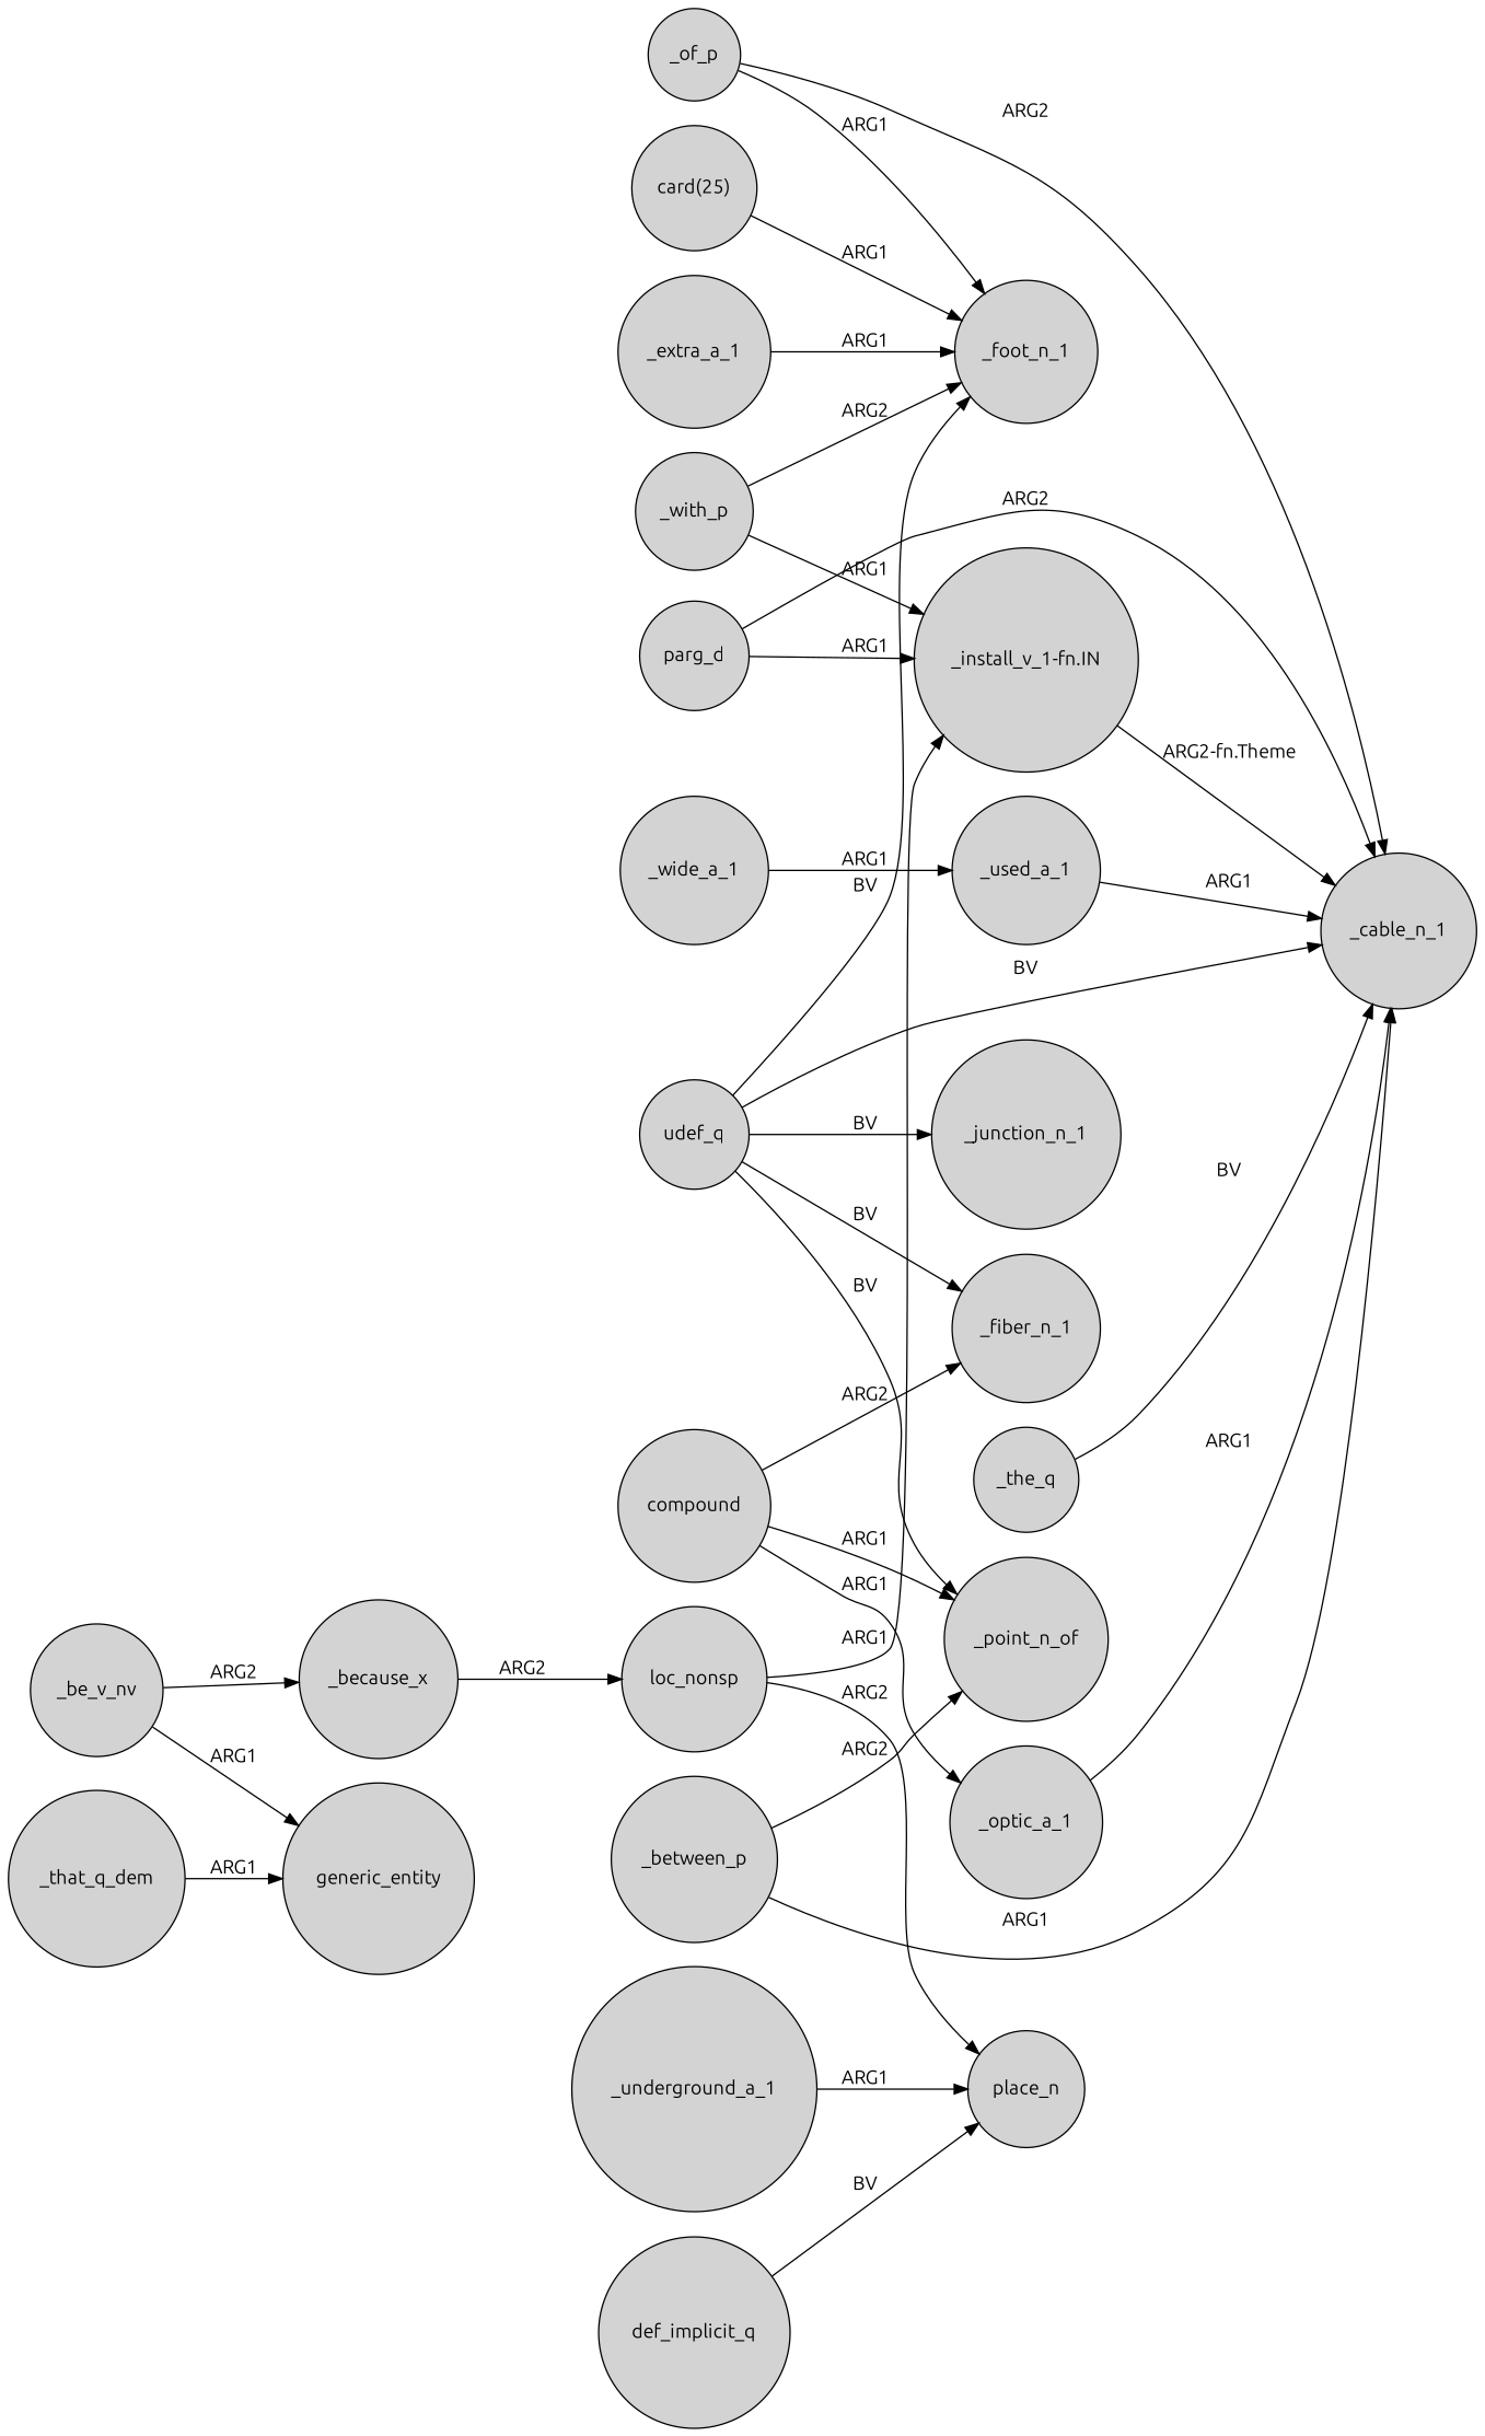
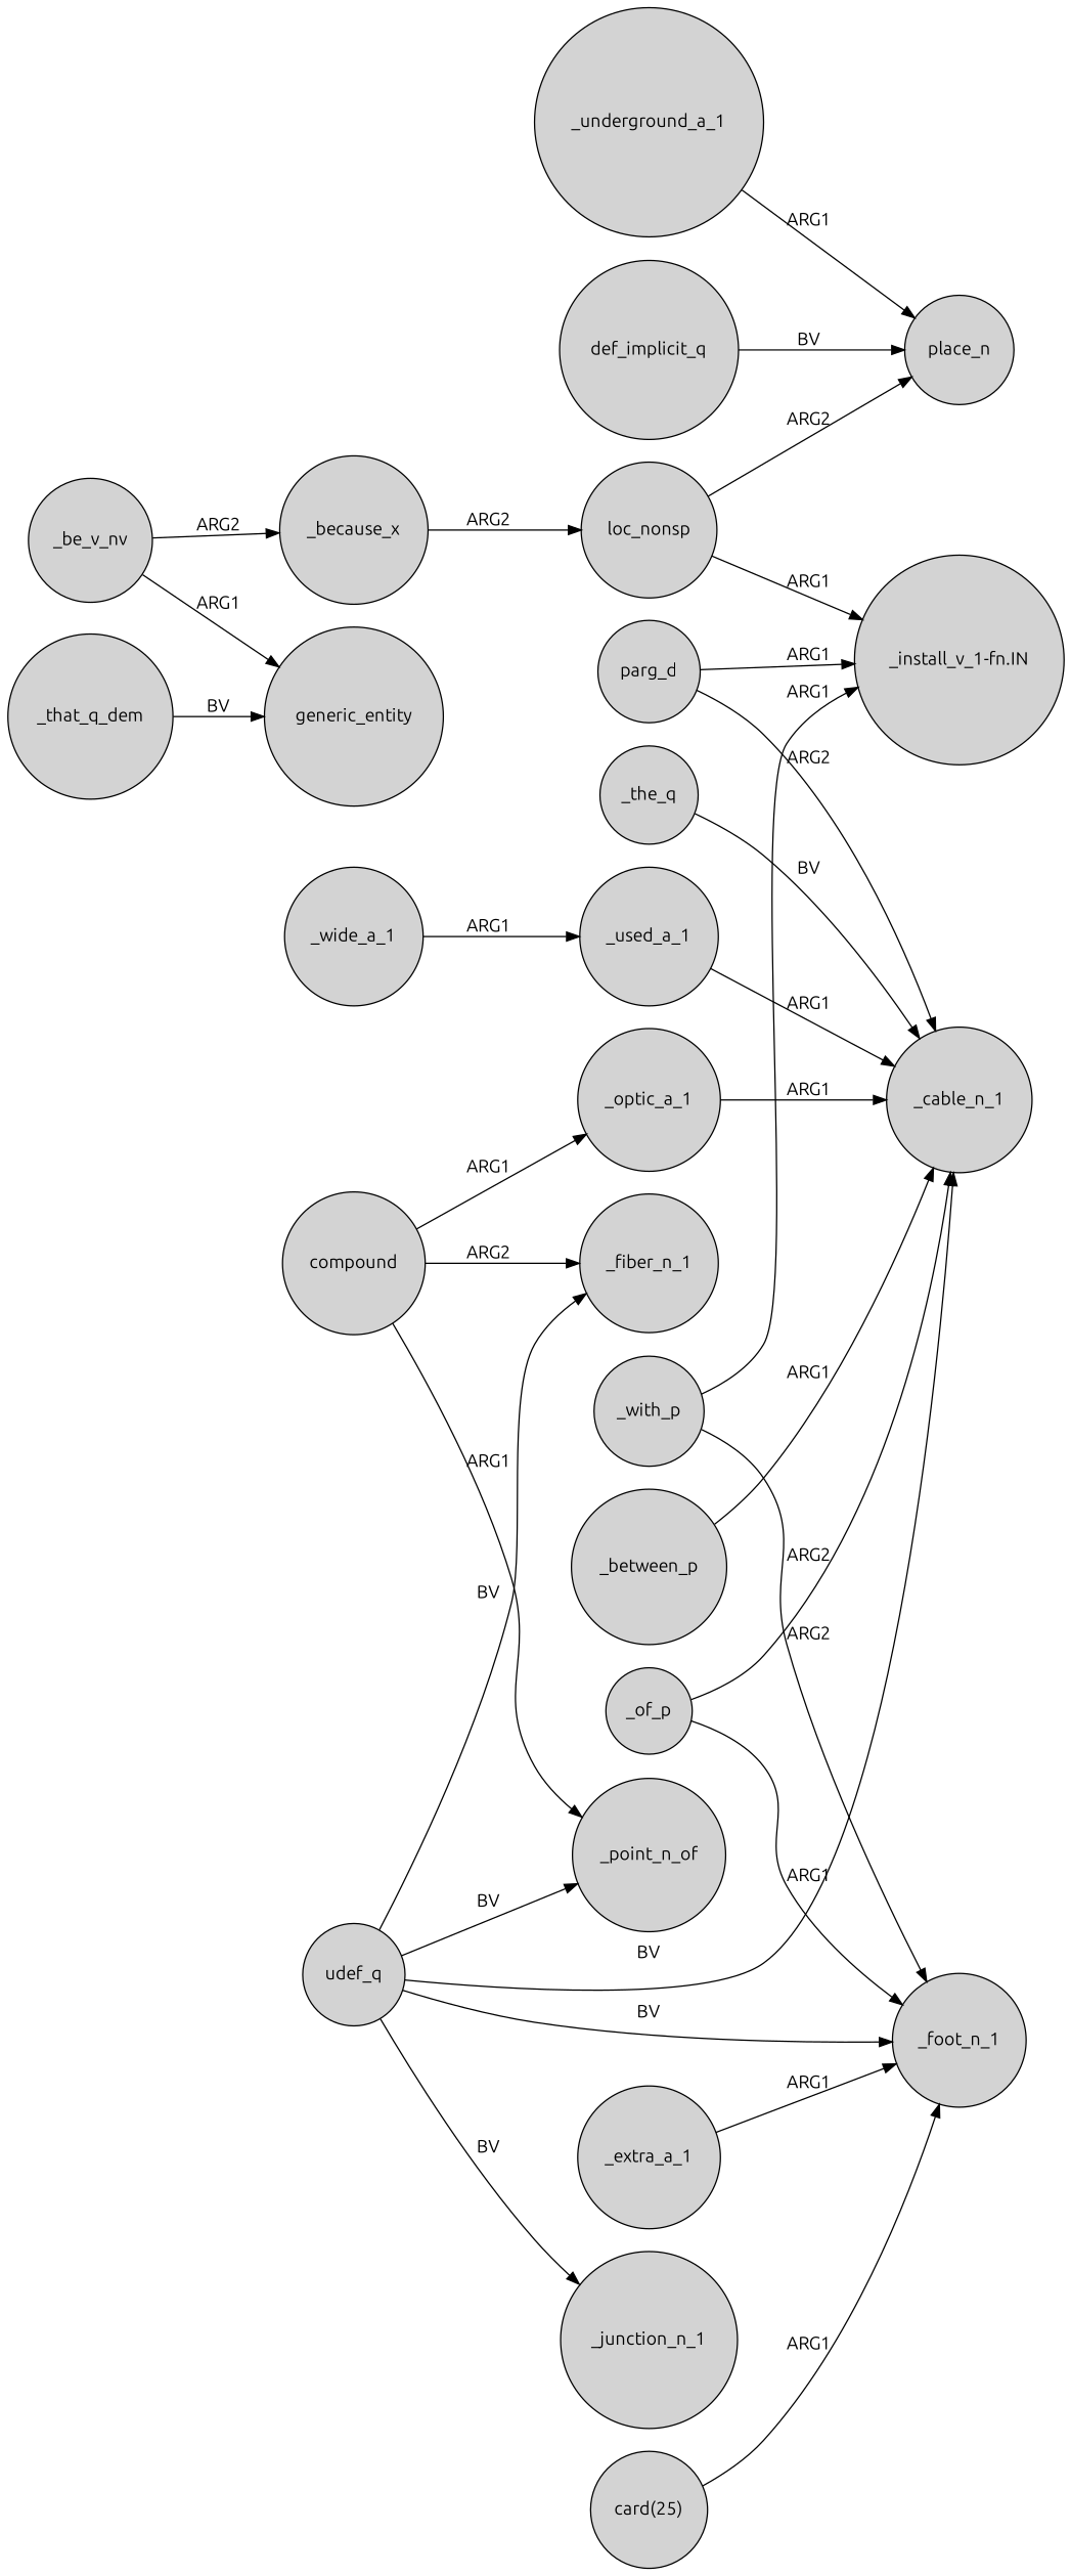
  digraph {
    fontname=Ubuntu
    rankdir=LR
    node [fontname=Ubuntu shape=circle style=filled]
    edge [fontname=Ubuntu]
    _with_p
    _foot_n_1
    "_install_v_1-fn.IN"
    _cable_n_1
    parg_d
    _that_q_dem
    generic_entity
    _because_x
    loc_nonsp
    udef_q
    _fiber_n_1
    _point_n_of
    _junction_n_1
    def_implicit_q
    place_n
    _extra_a_1
    _of_p
    _wide_a_1
    _used_a_1
    compound
    _optic_a_1
    _be_v_nv
    "card(25)"
    _underground_a_1
    _between_p
    _the_q
    _with_p -> _foot_n_1 [label=ARG2]
    _with_p -> "_install_v_1-fn.IN" [label=ARG1]
-   "_install_v_1-fn.IN" -> _cable_n_1 [label="ARG2-fn.Theme"]
    parg_d -> "_install_v_1-fn.IN" [label=ARG1]
    parg_d -> _cable_n_1 [label=ARG2]
-   _that_q_dem -> generic_entity [label=ARG1]
+   _that_q_dem -> generic_entity [label=BV]
    _because_x -> loc_nonsp [label=ARG2]
    loc_nonsp -> "_install_v_1-fn.IN" [label=ARG1]
    loc_nonsp -> place_n [label=ARG2]
    udef_q -> _foot_n_1 [label=BV]
    udef_q -> _cable_n_1 [label=BV]
    udef_q -> _fiber_n_1 [label=BV]
    udef_q -> _point_n_of [label=BV]
    udef_q -> _junction_n_1 [label=BV]
    def_implicit_q -> place_n [label=BV]
    _extra_a_1 -> _foot_n_1 [label=ARG1]
    _of_p -> _foot_n_1 [label=ARG1]
    _of_p -> _cable_n_1 [label=ARG2]
    _wide_a_1 -> _used_a_1 [label=ARG1]
    _used_a_1 -> _cable_n_1 [label=ARG1]
    compound -> _fiber_n_1 [label=ARG2]
    compound -> _point_n_of [label=ARG1]
    compound -> _optic_a_1 [label=ARG1]
    _optic_a_1 -> _cable_n_1 [label=ARG1]
    _be_v_nv -> generic_entity [label=ARG1]
    _be_v_nv -> _because_x [label=ARG2]
    "card(25)" -> _foot_n_1 [label=ARG1]
    _underground_a_1 -> place_n [label=ARG1]
    _between_p -> _cable_n_1 [label=ARG1]
-   _between_p -> _point_n_of [label=ARG2]
    _the_q -> _cable_n_1 [label=BV]
  }
